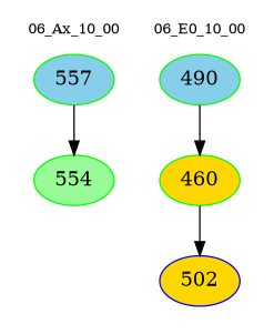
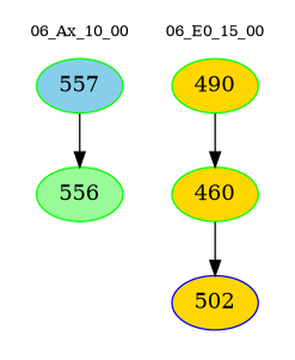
  digraph {
    node [color=green fillcolor=skyblue style=filled]
    edge [arrowhead=normal color=black style=solid]
    n1 [label=557]
-   n2 [fillcolor=palegreen label=554]
-   n3 [label=490]
+   n2 [fillcolor=palegreen label=556]
+   n3 [fillcolor=gold label=490]
    n4 [fillcolor=gold label=460]
    n5 [color=blue fillcolor=gold label=502]
    subgraph cluster_1 {
      color=white
      fontsize=10
      label="06_Ax_10_00"
      n1
      n2
    }
    subgraph cluster_2 {
      color=white
      fontsize=10
-     label="06_E0_10_00"
+     label="06_E0_15_00"
      n3
      n4
      n5
    }
    n1 -> n2
    n3 -> n4
    n4 -> n5
  }
